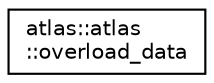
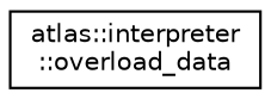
  digraph {
    rankdir=LR
-   n1 [color=black fillcolor=white fontname=Helvetica fontsize=10 height=0.2 label="atlas::atlas\l::overload_data" shape=record style=filled width=0.4]
+   n1 [color=black fillcolor=white fontname=Helvetica fontsize=10 height=0.2 label="atlas::interpreter\l::overload_data" shape=record style=filled width=0.4]
  }
